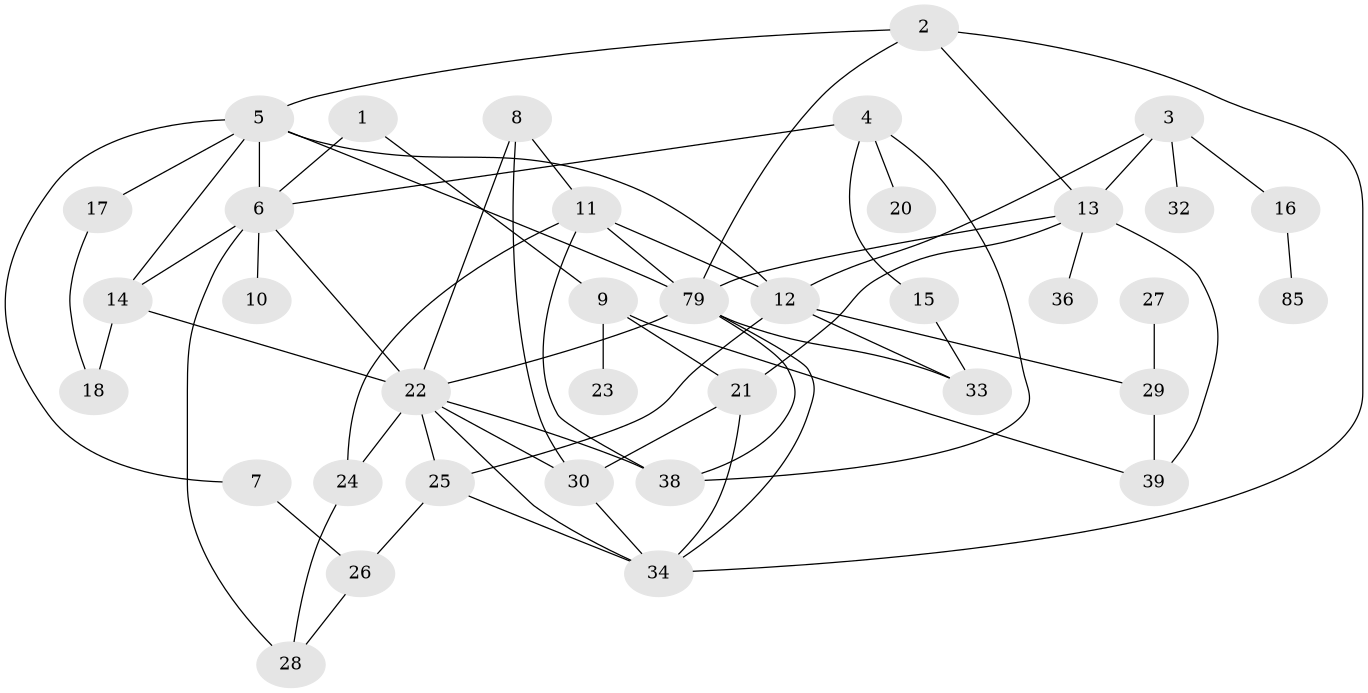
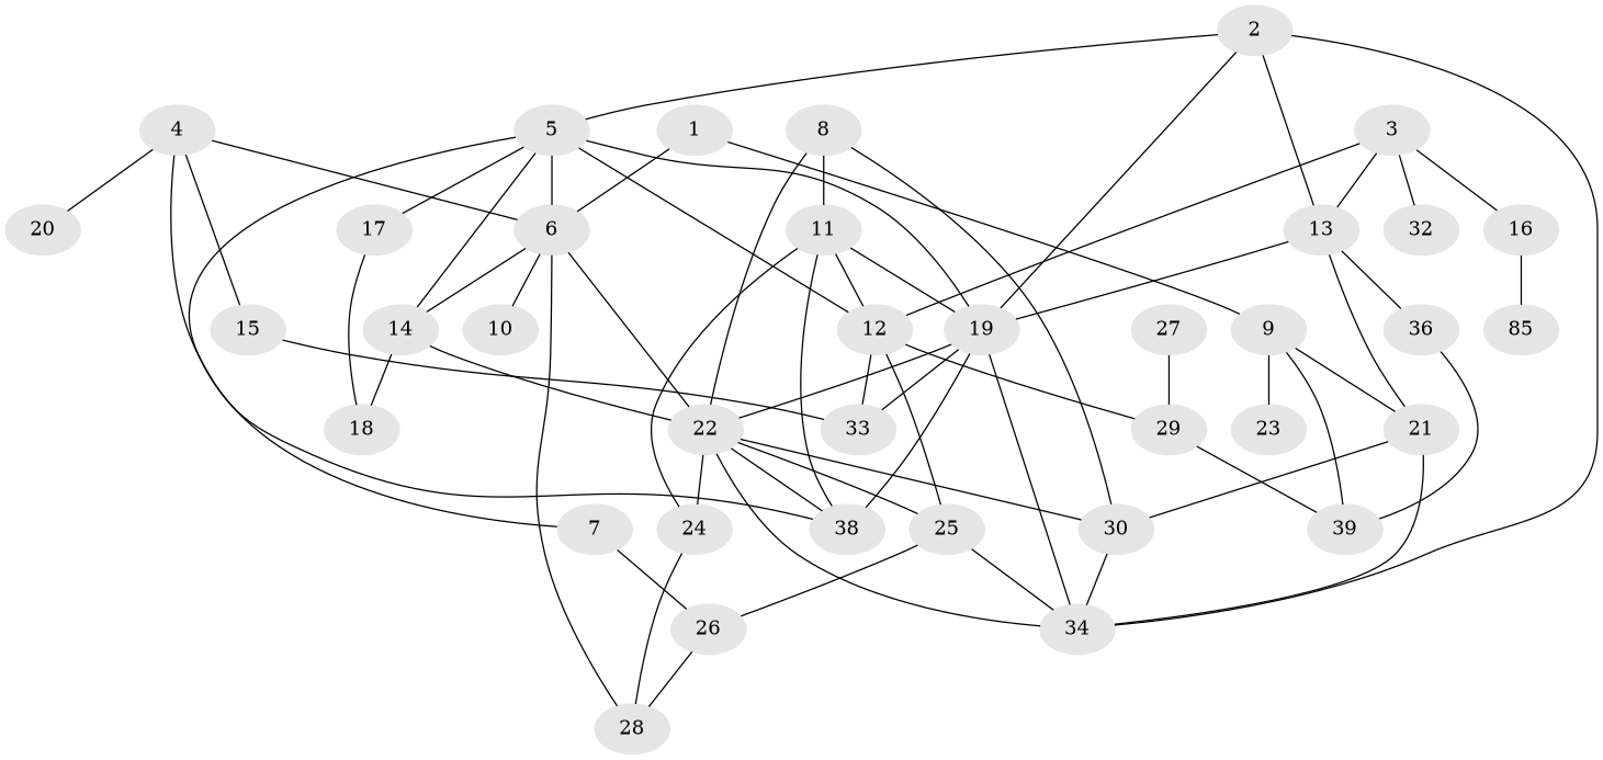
  graph {
    node [color=gray90 style=filled]
    edge [weight=1.0]
    1
    6
    9
    14
    10
    22
    28
    21
    23
    n10 [label=39]
    2
    5
    13
-   19 [label=79]
+   19
    34
    12
    7
    17
    36
    38
    33
    3
    16
    32
    25
    29
    n27 [label=85]
    4
    15
    20
    26
    18
    30
    24
    8
    11
    27
    1 -- 6
    1 -- 9
    6 -- 14
    6 -- 10
    6 -- 22
    6 -- 28
    9 -- 21
    9 -- 23
    9 -- n10
    14 -- 22
    14 -- 18
    22 -- 34
    22 -- 38
    22 -- 25
    22 -- 30
    22 -- 24
    21 -- 34
    21 -- 30
    2 -- 5
    2 -- 13
    2 -- 19
    2 -- 34
    5 -- 6
    5 -- 14
    5 -- 19
    5 -- 12
    5 -- 7
    5 -- 17
    13 -- 21
-   13 -- n10
+   36 -- n10
    13 -- 19
    13 -- 36 [weight=2.0]
    19 -- 22
    19 -- 34
    19 -- 38
    19 -- 33
    12 -- 33
    12 -- 25
    12 -- 29
    7 -- 26
    17 -- 18
    3 -- 13
    3 -- 12
    3 -- 16
    3 -- 32
    16 -- n27
    25 -- 34
    25 -- 26
    29 -- n10
    4 -- 6
    4 -- 38
    4 -- 15
    4 -- 20
    15 -- 33
    26 -- 28
    30 -- 34
    24 -- 28
    8 -- 22
    8 -- 30
    8 -- 11
    11 -- 19
    11 -- 12
    11 -- 38
    11 -- 24
    27 -- 29 [weight=2.0]
  }
